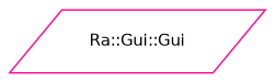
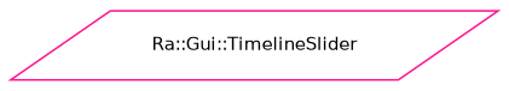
  digraph {
    rankdir=LR
-   n1 [color=deeppink fillcolor=white fontname=Helvetica fontsize=10 height=0.2 label="Ra::Gui::Gui" shape=parallelogram style=filled width=0.4]
+   n1 [color=deeppink fillcolor=white fontname=Helvetica fontsize=10 height=0.2 label="Ra::Gui::TimelineSlider" shape=parallelogram style=filled width=0.4]
  }
